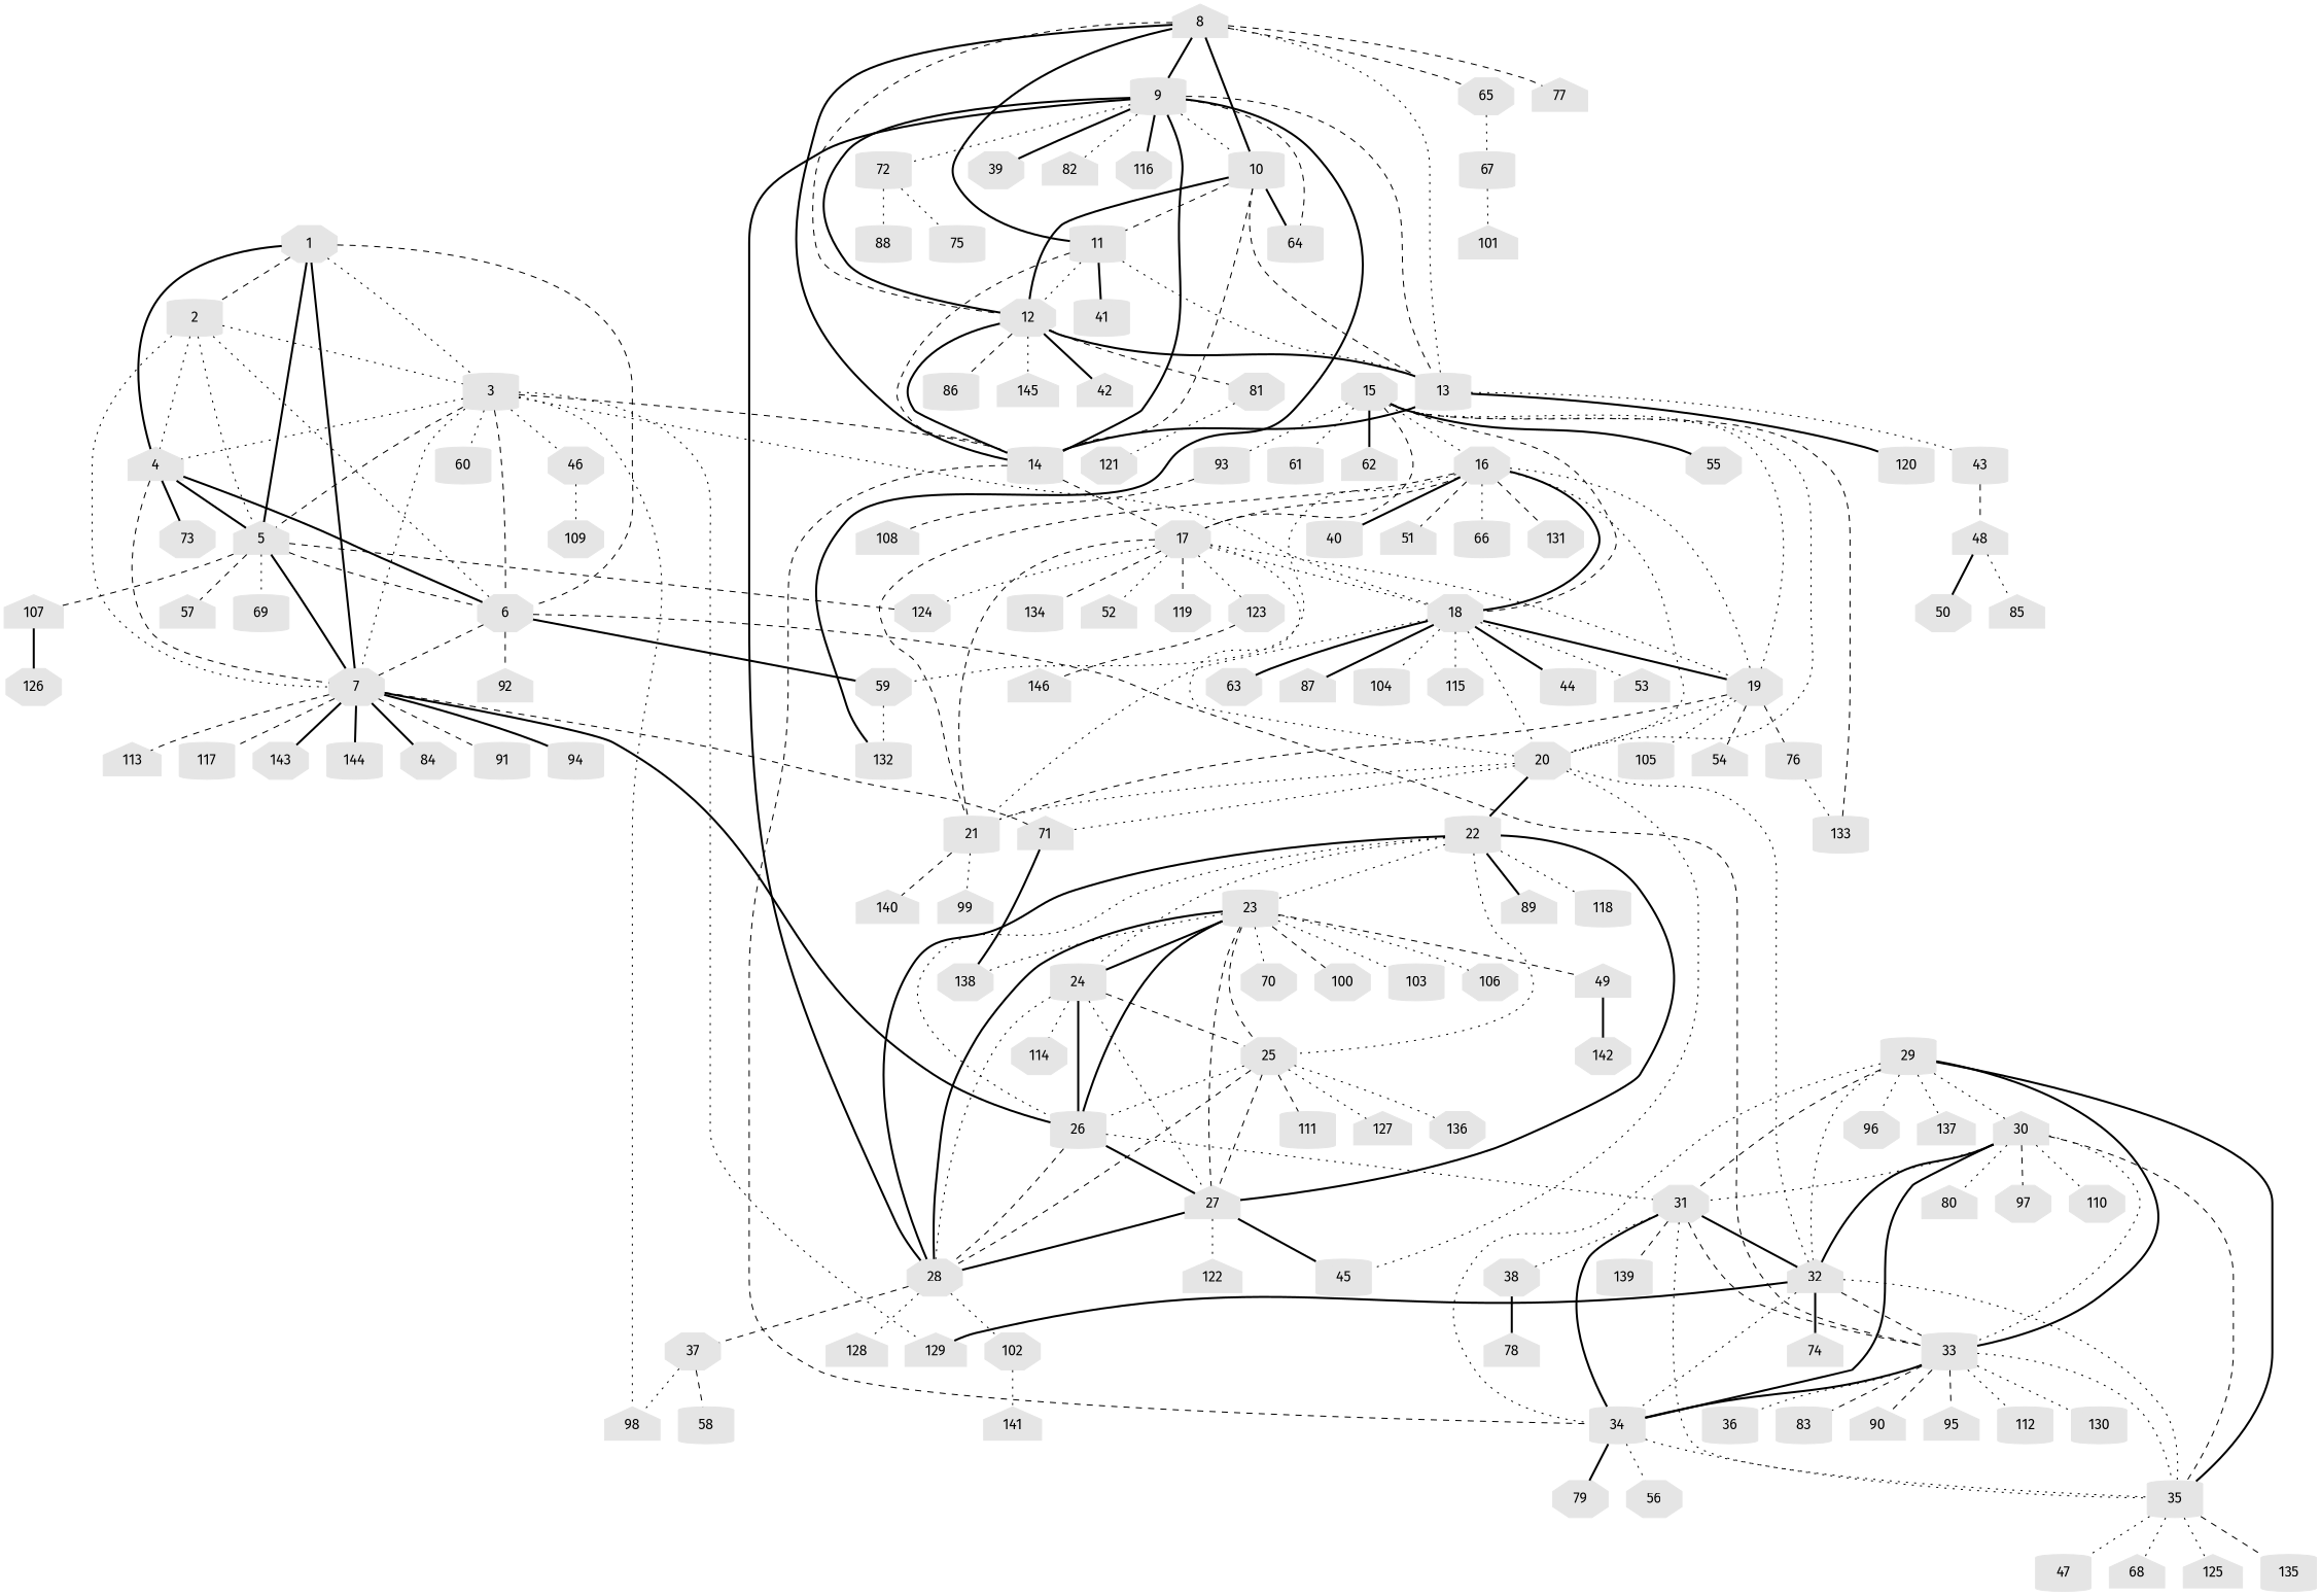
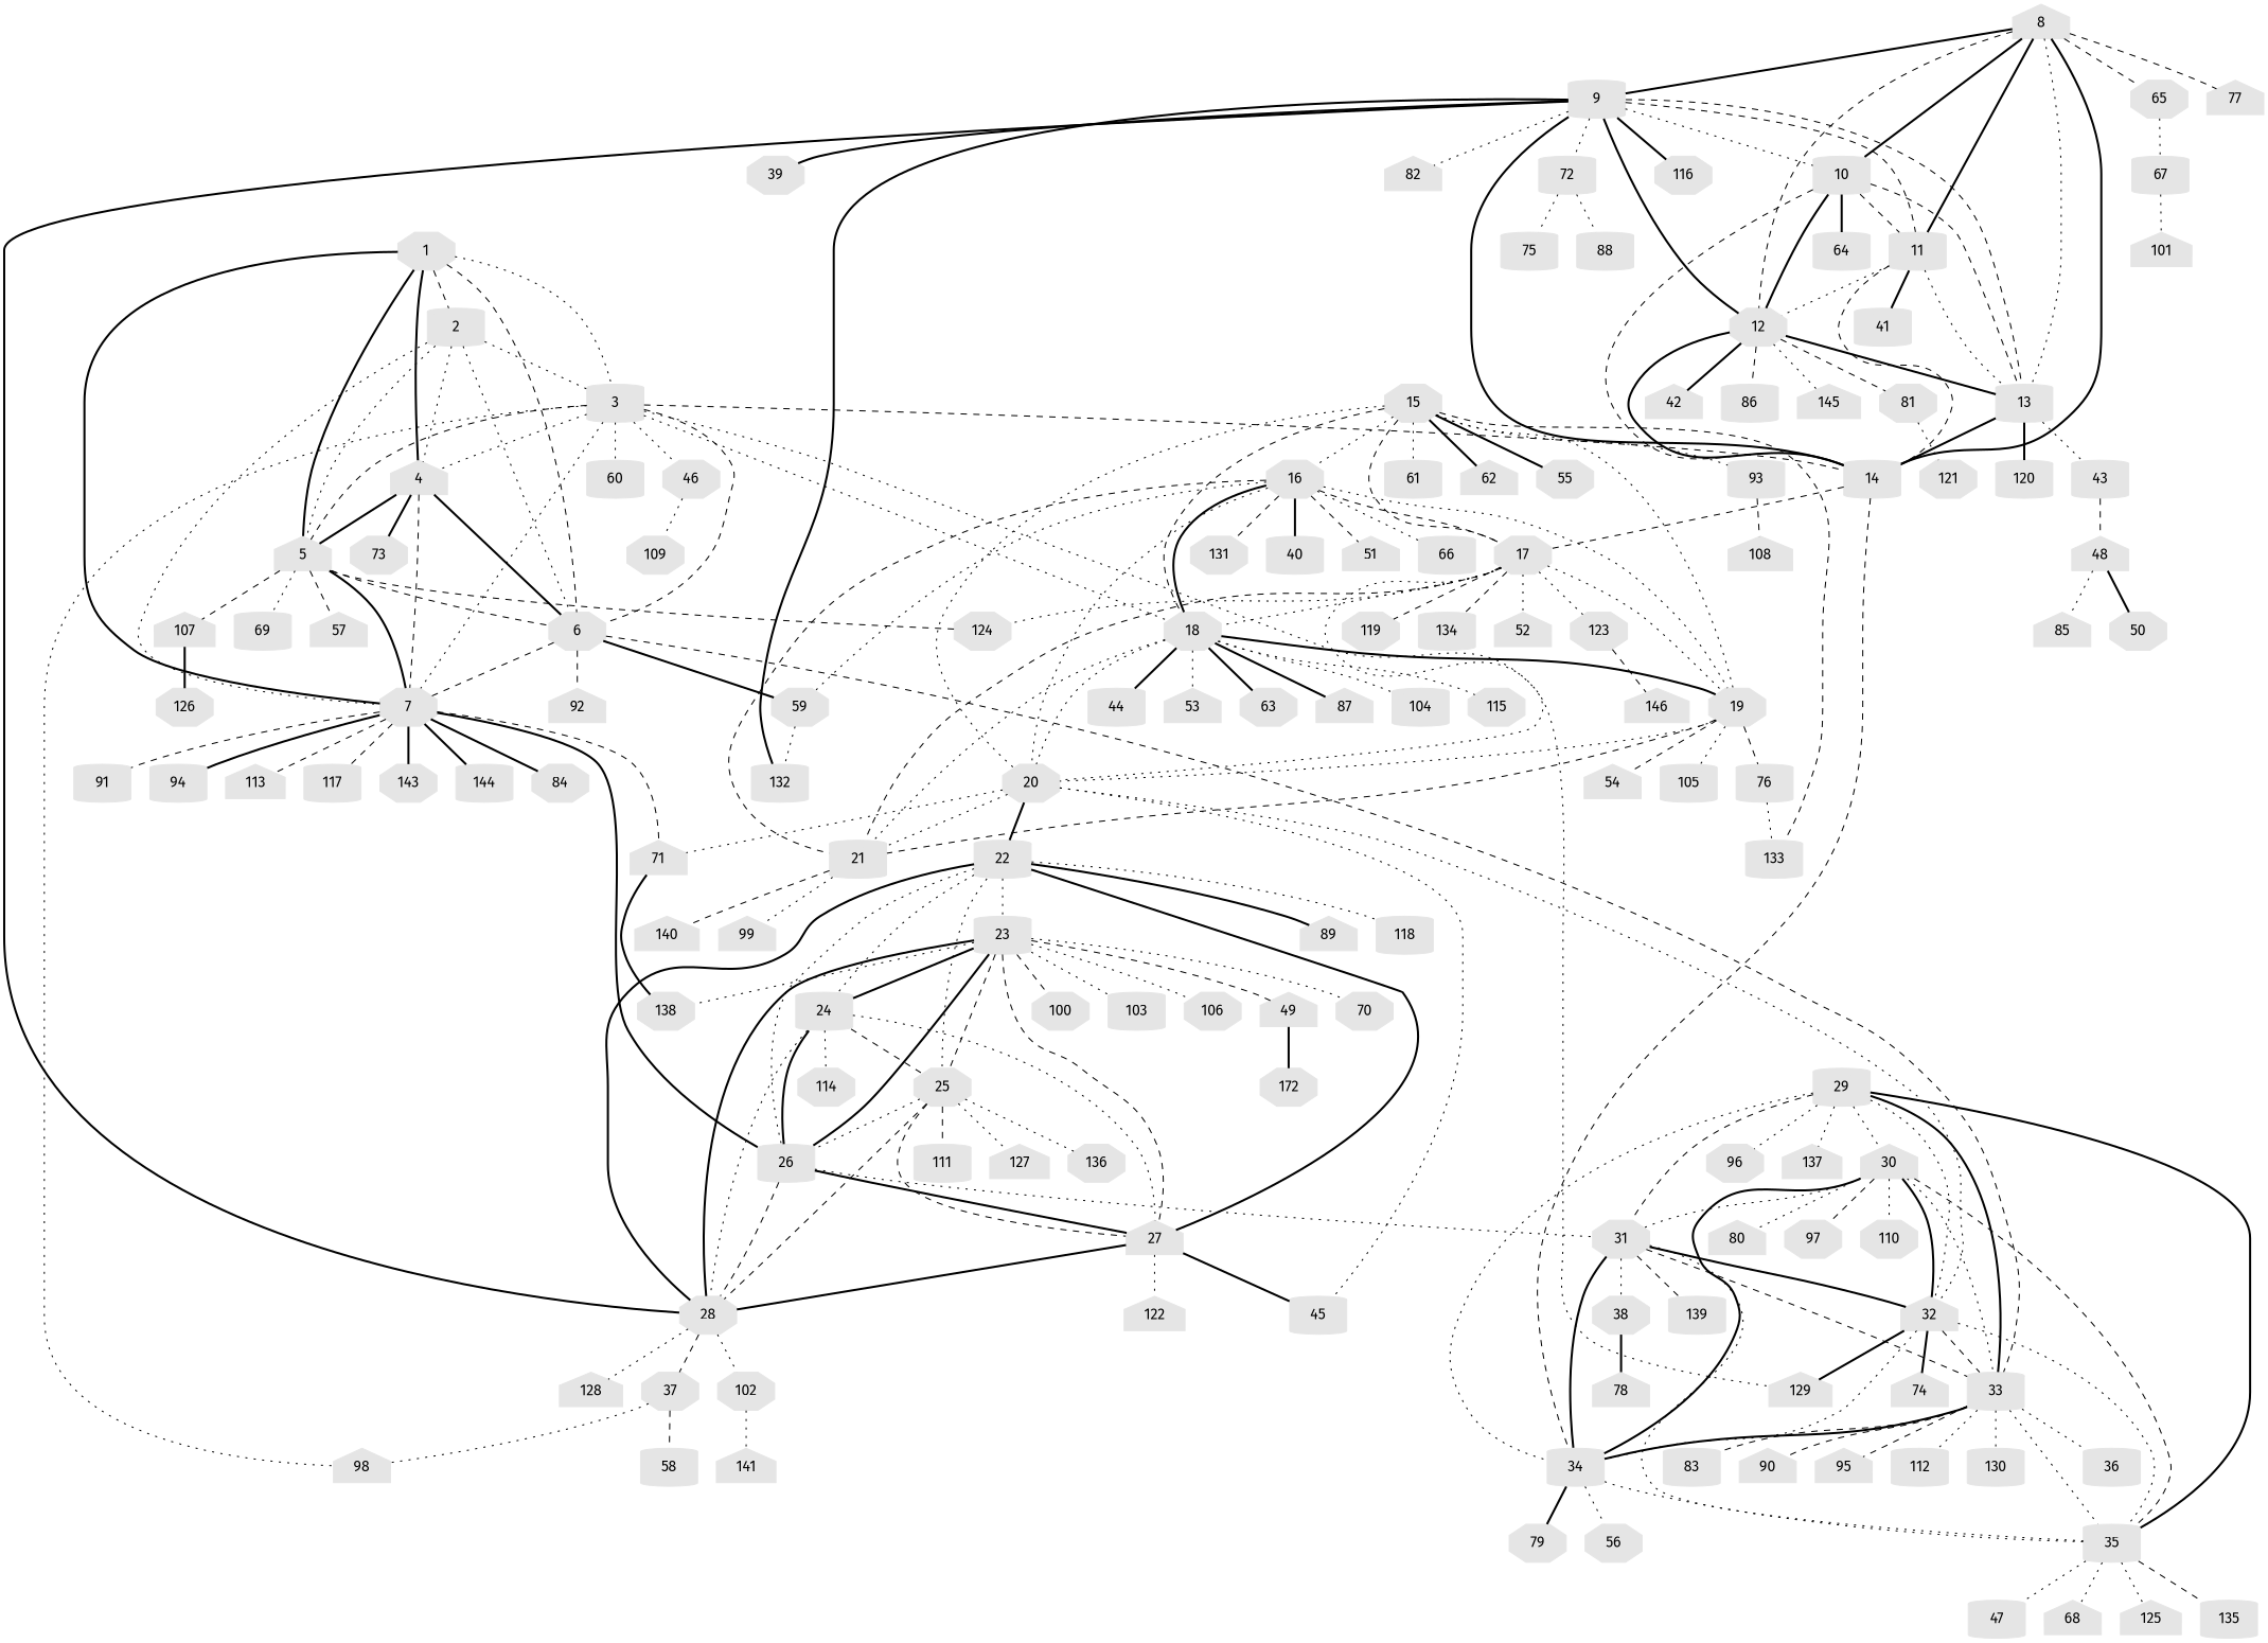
  graph {
    fontname="Fira Sans"
    node [color=gray90 fontname="Fira Sans" shape=cylinder style=filled]
    edge [fontname="Fira Sans" style=dotted]
    1 [shape=octagon]
    2
    3
    4 [shape=house]
    5 [shape=house]
    6 [shape=octagon]
    7 [shape=octagon]
    14
    18 [shape=octagon]
    46 [shape=octagon]
    60
    98 [shape=house]
    129 [shape=house]
    73 [shape=octagon]
    57 [shape=house]
    69
    107 [shape=house]
    124 [shape=octagon]
    33
    59 [shape=octagon]
    92 [shape=house]
    26
    71 [shape=house]
    84 [shape=octagon]
    91
    94
    113 [shape=house]
    117
    143 [shape=octagon]
    144
    17 [shape=octagon]
    34
    19 [shape=octagon]
    20 [shape=octagon]
    21
    44
    53 [shape=house]
    63 [shape=octagon]
    87 [shape=house]
    104
    115 [shape=octagon]
    109 [shape=octagon]
    126 [shape=octagon]
    35
    36
    83
    90 [shape=house]
    95 [shape=house]
    112
    130
    132
    28 [shape=octagon]
    27 [shape=house]
    31 [shape=octagon]
    138 [shape=octagon]
    8 [shape=house]
    9
    10
    11
    12 [shape=octagon]
    13
    65 [shape=octagon]
    77 [shape=house]
    39 [shape=octagon]
    72
    82 [shape=house]
    116 [shape=octagon]
    64
    41
    42 [shape=house]
    81 [shape=octagon]
    86
    145 [shape=house]
    43
    120
    67
    37 [shape=octagon]
    102 [shape=octagon]
    128 [shape=house]
    75
    88
    121 [shape=octagon]
    48 [shape=house]
    52 [shape=house]
    119 [shape=octagon]
    123 [shape=octagon]
    134
    56 [shape=octagon]
    79 [shape=octagon]
    15 [shape=octagon]
    16 [shape=octagon]
    55 [shape=octagon]
    61
    62 [shape=house]
    93
    133
    40
    51 [shape=house]
    66
    131 [shape=octagon]
    54 [shape=house]
    76
    105
    22
    32 [shape=house]
    45
    99 [shape=house]
    140 [shape=house]
    108 [shape=house]
    146 [shape=house]
    23
    24
    25 [shape=octagon]
    89 [shape=house]
    118
    74 [shape=house]
    49 [shape=house]
    70 [shape=octagon]
    100 [shape=octagon]
    103
    106 [shape=octagon]
    114 [shape=octagon]
    111
    127 [shape=house]
    136 [shape=octagon]
    122 [shape=house]
-   142 [shape=octagon]
+   142 [shape=octagon label=172]
    38 [shape=octagon]
    139
    58
    141 [shape=house]
    29
    30 [shape=house]
    96 [shape=octagon]
    137 [shape=house]
    80 [shape=house]
    97 [shape=octagon]
    110 [shape=octagon]
    47
    68 [shape=house]
    125 [shape=house]
    135
    78 [shape=house]
    50 [shape=octagon]
    85 [shape=house]
    101 [shape=house]
    1 -- 2 [style=dashed]
    1 -- 3
    1 -- 4 [style=bold]
    1 -- 5 [style=bold]
    1 -- 6 [style=dashed]
    1 -- 7 [style=bold]
    2 -- 3
    2 -- 4
    2 -- 5
    2 -- 6
    2 -- 7
    3 -- 4
    3 -- 5 [style=dashed]
    3 -- 6 [style=dashed]
    3 -- 7
    3 -- 14 [style=dashed]
    3 -- 18
    3 -- 46
    3 -- 60
    3 -- 98
    3 -- 129
    4 -- 5 [style=bold]
    4 -- 6 [style=bold]
    4 -- 7 [style=dashed]
    4 -- 73 [style=bold]
    5 -- 6 [style=dashed]
    5 -- 7 [style=bold]
    5 -- 57 [style=dashed]
    5 -- 69
    5 -- 107 [style=dashed]
    5 -- 124 [style=dashed]
    6 -- 7 [style=dashed]
    6 -- 33 [style=dashed]
    6 -- 59 [style=bold]
    6 -- 92 [style=dashed]
    7 -- 26 [style=bold]
    7 -- 71 [style=dashed]
    7 -- 84 [style=bold]
    7 -- 91 [style=dashed]
    7 -- 94 [style=bold]
    7 -- 113 [style=dashed]
    7 -- 117 [style=dashed]
    7 -- 143 [style=bold]
    7 -- 144 [style=bold]
    14 -- 17 [style=dashed]
    14 -- 34 [style=dashed]
    18 -- 19 [style=bold]
    18 -- 20
    18 -- 21
    18 -- 44 [style=bold]
    18 -- 53
    18 -- 63 [style=bold]
    18 -- 87 [style=bold]
    18 -- 104
    18 -- 115
    46 -- 109
    107 -- 126 [style=bold]
    33 -- 34 [style=bold]
    33 -- 35
    33 -- 36
    33 -- 83 [style=dashed]
    33 -- 90 [style=dashed]
    33 -- 95 [style=dashed]
    33 -- 112
    33 -- 130
    59 -- 132
    26 -- 28 [style=dashed]
    26 -- 27 [style=bold]
    26 -- 31
    71 -- 138 [style=bold]
    17 -- 18
    17 -- 124
    17 -- 19
    17 -- 20
    17 -- 21 [style=dashed]
    17 -- 52
    17 -- 119 [style=dashed]
    17 -- 123
    17 -- 134 [style=dashed]
    34 -- 35
    34 -- 56
    34 -- 79 [style=bold]
    19 -- 20
    19 -- 21 [style=dashed]
    19 -- 54 [style=dashed]
    19 -- 76 [style=dashed]
    19 -- 105
    20 -- 71
    20 -- 21
    20 -- 22 [style=bold]
    20 -- 32
    20 -- 45
    21 -- 99
    21 -- 140 [style=dashed]
    35 -- 47
    35 -- 68
    35 -- 125
    35 -- 135 [style=dashed]
    28 -- 37 [style=dashed]
    28 -- 102
    28 -- 128
    27 -- 28 [style=bold]
    27 -- 45 [style=bold]
    27 -- 122
    31 -- 33 [style=dashed]
    31 -- 34 [style=bold]
    31 -- 35
    31 -- 32 [style=bold]
    31 -- 38
    31 -- 139 [style=dashed]
    8 -- 14 [style=bold]
    8 -- 9 [style=bold]
    8 -- 10 [style=bold]
    8 -- 11 [style=bold]
    8 -- 12 [style=dashed]
    8 -- 13
    8 -- 65 [style=dashed]
    8 -- 77 [style=dashed]
    9 -- 14 [style=bold]
    9 -- 132 [style=bold]
    9 -- 28 [style=bold]
    9 -- 10
-   9 -- 64 [style=dashed]
+   9 -- 11 [style=dashed]
    9 -- 12 [style=bold]
    9 -- 13 [style=dashed]
    9 -- 39 [style=bold]
    9 -- 72
    9 -- 82
    9 -- 116 [style=bold]
    10 -- 14 [style=dashed]
    10 -- 11 [style=dashed]
    10 -- 12 [style=bold]
    10 -- 13 [style=dashed]
    10 -- 64 [style=bold]
    11 -- 14 [style=dashed]
    11 -- 12
    11 -- 13
    11 -- 41 [style=bold]
    12 -- 14 [style=bold]
    12 -- 13 [style=bold]
    12 -- 42 [style=bold]
    12 -- 81 [style=dashed]
    12 -- 86 [style=dashed]
    12 -- 145
    13 -- 14 [style=bold]
    13 -- 43
    13 -- 120 [style=bold]
    65 -- 67
    72 -- 75
    72 -- 88
    81 -- 121
    43 -- 48 [style=dashed]
    67 -- 101
    37 -- 98
    37 -- 58 [style=dashed]
    102 -- 141
    48 -- 50 [style=bold]
    48 -- 85
    123 -- 146 [style=dashed]
    15 -- 18 [style=dashed]
    15 -- 17 [style=dashed]
    15 -- 19
    15 -- 20
    15 -- 16
    15 -- 55 [style=bold]
    15 -- 61
    15 -- 62 [style=bold]
    15 -- 93
    15 -- 133 [style=dashed]
    16 -- 18 [style=bold]
    16 -- 59
    16 -- 17 [style=dashed]
    16 -- 19
    16 -- 20
    16 -- 21 [style=dashed]
    16 -- 40 [style=bold]
    16 -- 51 [style=dashed]
    16 -- 66
    16 -- 131 [style=dashed]
    93 -- 108 [style=dashed]
    76 -- 133
    22 -- 26
    22 -- 28 [style=bold]
    22 -- 27 [style=bold]
    22 -- 23
    22 -- 24
    22 -- 25
    22 -- 89 [style=bold]
    22 -- 118
    32 -- 129 [style=bold]
    32 -- 33 [style=dashed]
    32 -- 34
    32 -- 35
    32 -- 74 [style=bold]
    23 -- 26 [style=bold]
    23 -- 28 [style=bold]
    23 -- 27 [style=dashed]
    23 -- 138
    23 -- 24 [style=bold]
    23 -- 25 [style=dashed]
    23 -- 49 [style=dashed]
    23 -- 70
    23 -- 100 [style=dashed]
    23 -- 103
    23 -- 106
    24 -- 26 [style=bold]
    24 -- 28
    24 -- 27
    24 -- 25 [style=dashed]
    24 -- 114
    25 -- 26
    25 -- 28 [style=dashed]
    25 -- 27 [style=dashed]
    25 -- 111 [style=dashed]
    25 -- 127
    25 -- 136
    49 -- 142 [style=bold]
    38 -- 78 [style=bold]
    29 -- 33 [style=bold]
    29 -- 34
    29 -- 35 [style=bold]
    29 -- 31 [style=dashed]
    29 -- 32
    29 -- 30
    29 -- 96
    29 -- 137
    30 -- 33
    30 -- 34 [style=bold]
    30 -- 35 [style=dashed]
    30 -- 31
    30 -- 32 [style=bold]
    30 -- 80
    30 -- 97 [style=dashed]
    30 -- 110
  }
